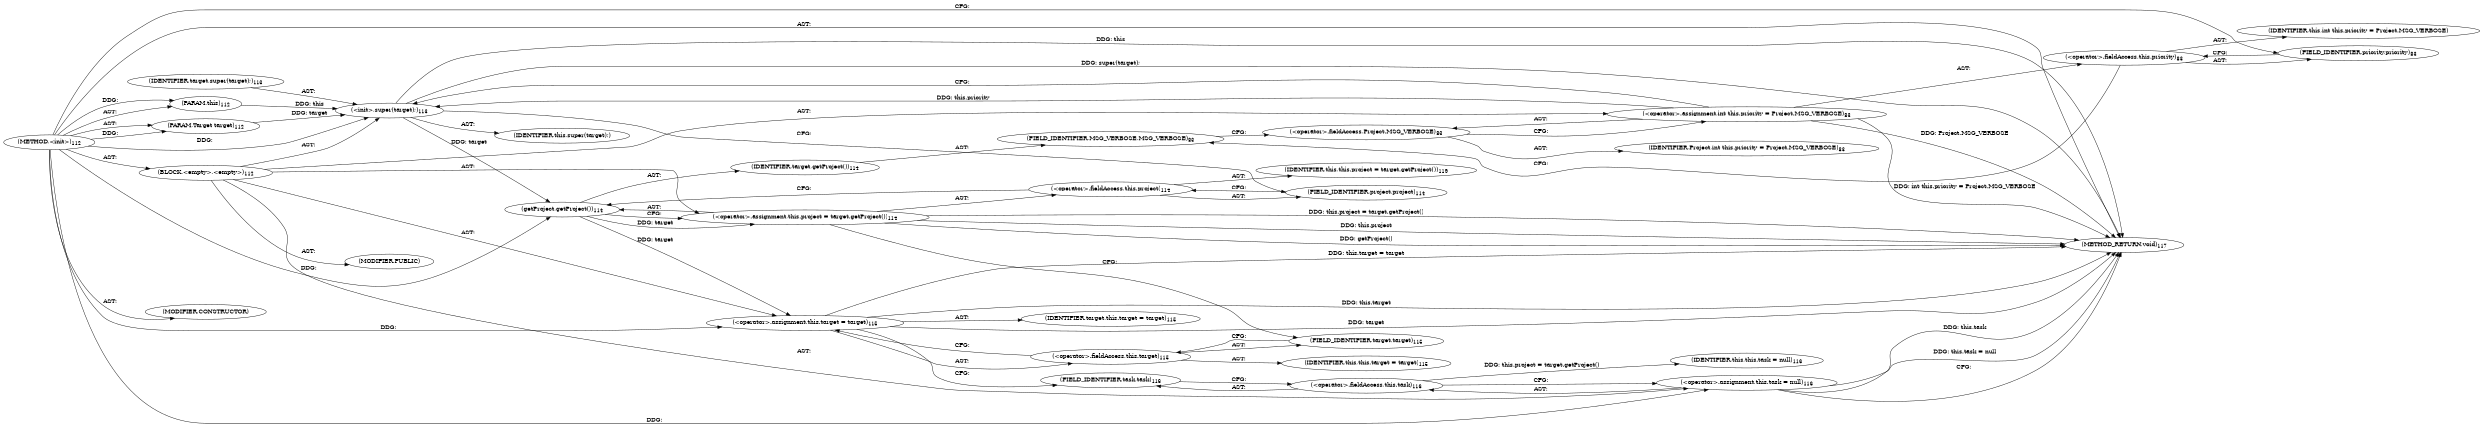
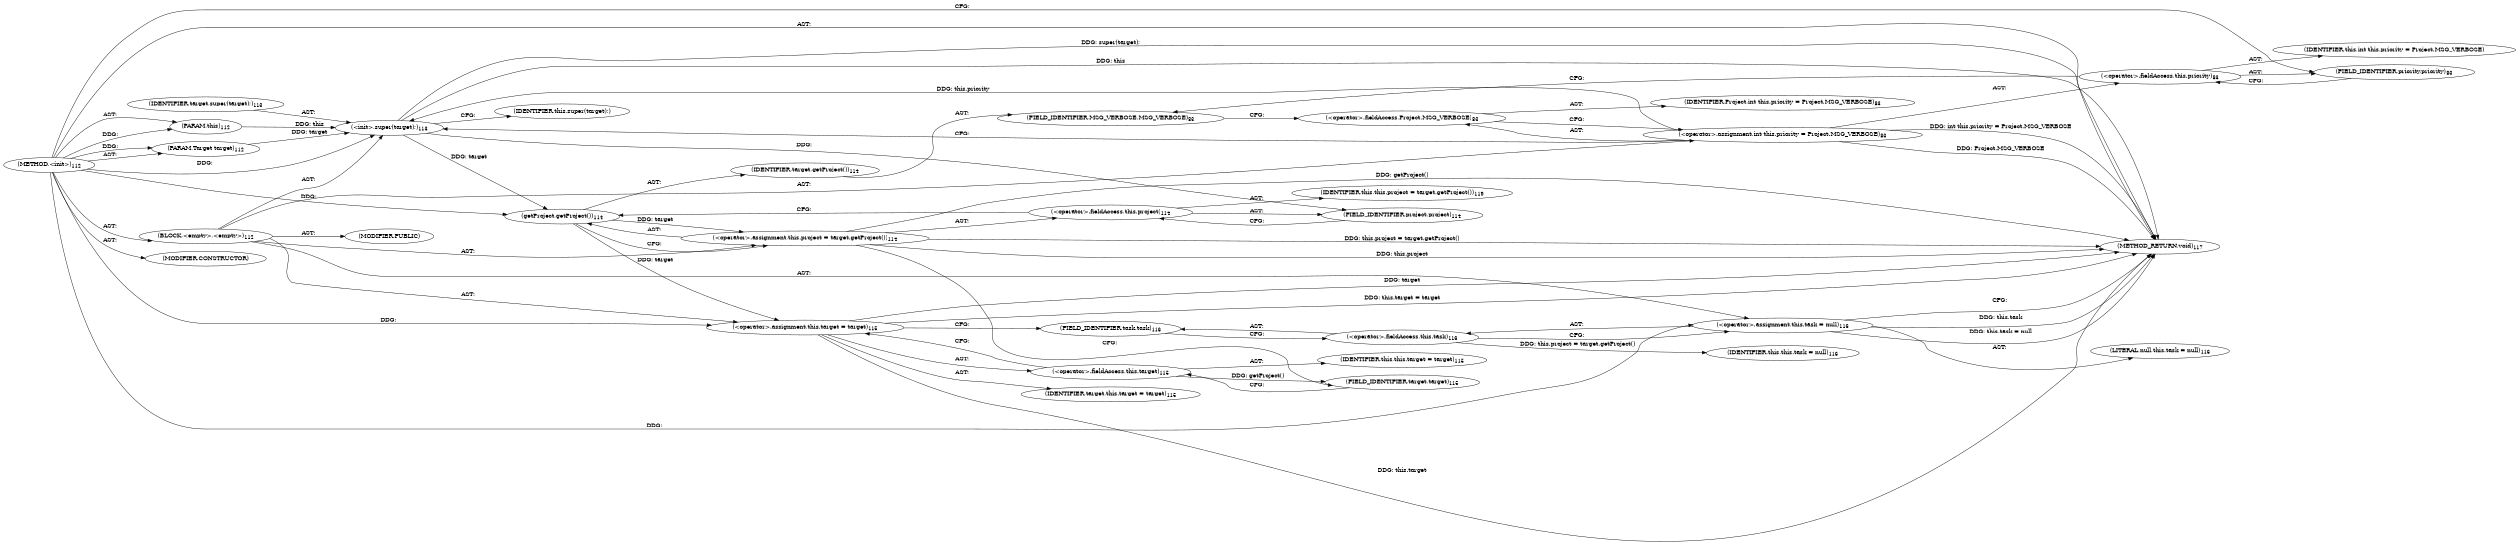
  digraph {
    rankdir=LR
    n1 [label=<(METHOD,&lt;init&gt;)<SUB>112</SUB>>]
    n2 [label=<(PARAM,this)<SUB>112</SUB>>]
    n3 [label=<(PARAM,Target target)<SUB>112</SUB>>]
    n4 [label=<(BLOCK,&lt;empty&gt;,&lt;empty&gt;)<SUB>112</SUB>>]
    n5 [label=<(FIELD_IDENTIFIER,priority,priority)<SUB>83</SUB>>]
    n6 [label=<(&lt;init&gt;,super(target);)<SUB>113</SUB>>]
    n7 [label=<(getProject,getProject())<SUB>114</SUB>>]
    n8 [label=<(&lt;operator&gt;.assignment,this.target = target)<SUB>115</SUB>>]
    n9 [label=<(&lt;operator&gt;.assignment,this.task = null)<SUB>116</SUB>>]
    n10 [label=<(MODIFIER,CONSTRUCTOR)>]
    n11 [label=<(METHOD_RETURN,void)<SUB>117</SUB>>]
    n12 [label=<(MODIFIER,PUBLIC)>]
    n13 [label=<(&lt;operator&gt;.assignment,int this.priority = Project.MSG_VERBOSE)<SUB>83</SUB>>]
    n14 [label=<(&lt;operator&gt;.assignment,this.project = target.getProject())<SUB>114</SUB>>]
    n15 [label=<(&lt;operator&gt;.fieldAccess,this.priority)<SUB>83</SUB>>]
    n16 [label=<(IDENTIFIER,this,super(target);)>]
    n17 [label=<(FIELD_IDENTIFIER,project,project)<SUB>114</SUB>>]
    n18 [label=<(IDENTIFIER,target,getProject())<SUB>114</SUB>>]
    n19 [label=<(&lt;operator&gt;.fieldAccess,this.target)<SUB>115</SUB>>]
    n20 [label=<(IDENTIFIER,target,this.target = target)<SUB>115</SUB>>]
    n21 [label=<(FIELD_IDENTIFIER,task,task)<SUB>116</SUB>>]
    n22 [label=<(&lt;operator&gt;.fieldAccess,this.task)<SUB>116</SUB>>]
+   n23 [label=<(LITERAL,null,this.task = null)<SUB>116</SUB>>]
    n24 [label=<(&lt;operator&gt;.fieldAccess,Project.MSG_VERBOSE)<SUB>83</SUB>>]
    n25 [label=<(&lt;operator&gt;.fieldAccess,this.project)<SUB>114</SUB>>]
    n26 [label=<(FIELD_IDENTIFIER,target,target)<SUB>115</SUB>>]
    n27 [label=<(IDENTIFIER,this,int this.priority = Project.MSG_VERBOSE)>]
    n28 [label=<(FIELD_IDENTIFIER,MSG_VERBOSE,MSG_VERBOSE)<SUB>83</SUB>>]
    n29 [label=<(IDENTIFIER,Project,int this.priority = Project.MSG_VERBOSE)<SUB>83</SUB>>]
    n30 [label=<(IDENTIFIER,target,super(target);)<SUB>113</SUB>>]
    n31 [label=<(IDENTIFIER,this,this.project = target.getProject())<SUB>119</SUB>>]
    n32 [label=<(IDENTIFIER,this,this.target = target)<SUB>115</SUB>>]
    n33 [label=<(IDENTIFIER,this,this.task = null)<SUB>116</SUB>>]
    n1 -> n2 [label="AST: "]
    n1 -> n2 [label="DDG: "]
    n1 -> n3 [label="AST: "]
    n1 -> n3 [label="DDG: "]
    n1 -> n4 [label="AST: "]
    n1 -> n5 [label="CFG: "]
    n1 -> n6 [label="DDG: "]
    n1 -> n7 [label="DDG: "]
    n1 -> n8 [label="DDG: "]
    n1 -> n9 [label="DDG: "]
    n1 -> n10 [label="AST: "]
    n1 -> n11 [label="AST: "]
    n2 -> n6 [label="DDG: this"]
    n3 -> n6 [label="DDG: target"]
    n4 -> n6 [label="AST: "]
    n4 -> n8 [label="AST: "]
    n4 -> n9 [label="AST: "]
    n4 -> n12 [label="AST: "]
    n4 -> n13 [label="AST: "]
    n4 -> n14 [label="AST: "]
    n5 -> n15 [label="CFG: "]
    n6 -> n7 [label="DDG: target"]
    n6 -> n11 [label="DDG: this"]
    n6 -> n11 [label="DDG: super(target);"]
-   n6 -> n16 [label="AST: "]
-   n6 -> n17 [label="CFG: "]
+   n6 -> n16 [label="CFG: "]
+   n6 -> n17 [label="DDG: "]
    n7 -> n8 [label="DDG: target"]
    n7 -> n14 [label="CFG: "]
    n7 -> n14 [label="DDG: target"]
    n7 -> n18 [label="AST: "]
    n8 -> n11 [label="DDG: this.target"]
    n8 -> n11 [label="DDG: target"]
    n8 -> n11 [label="DDG: this.target = target"]
    n8 -> n19 [label="AST: "]
    n8 -> n20 [label="AST: "]
    n8 -> n21 [label="CFG: "]
    n9 -> n11 [label="CFG: "]
    n9 -> n11 [label="DDG: this.task"]
    n9 -> n11 [label="DDG: this.task = null"]
    n9 -> n22 [label="AST: "]
+   n9 -> n23 [label="AST: "]
    n13 -> n6 [label="CFG: "]
    n13 -> n6 [label="DDG: this.priority"]
    n13 -> n11 [label="DDG: Project.MSG_VERBOSE"]
    n13 -> n11 [label="DDG: int this.priority = Project.MSG_VERBOSE"]
    n13 -> n15 [label="AST: "]
    n13 -> n24 [label="AST: "]
    n14 -> n7 [label="AST: "]
    n14 -> n11 [label="DDG: this.project"]
    n14 -> n11 [label="DDG: getProject()"]
    n14 -> n11 [label="DDG: this.project = target.getProject()"]
    n14 -> n25 [label="AST: "]
    n14 -> n26 [label="CFG: "]
    n15 -> n5 [label="AST: "]
    n15 -> n27 [label="AST: "]
    n15 -> n28 [label="CFG: "]
    n17 -> n25 [label="CFG: "]
    n18 -> n28 [label="AST: "]
    n19 -> n8 [label="CFG: "]
-   n19 -> n26 [label="AST: "]
+   n19 -> n26 [label="DDG: getProject()"]
    n19 -> n32 [label="AST: "]
    n21 -> n22 [label="CFG: "]
    n22 -> n9 [label="CFG: "]
    n22 -> n21 [label="AST: "]
    n22 -> n33 [label="DDG: this.project = target.getProject()"]
    n24 -> n13 [label="CFG: "]
    n24 -> n29 [label="AST: "]
    n25 -> n7 [label="CFG: "]
    n25 -> n17 [label="AST: "]
    n25 -> n31 [label="AST: "]
    n26 -> n19 [label="CFG: "]
    n28 -> n24 [label="CFG: "]
    n30 -> n6 [label="AST: "]
  }
